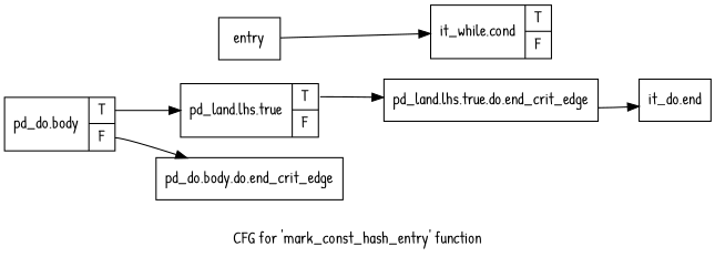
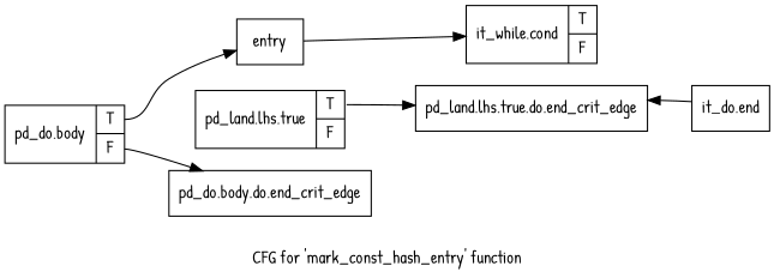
  digraph {
    fontname="Patrick Hand"
    label="CFG for 'mark_const_hash_entry' function"
    rankdir=LR
    node [fontname="Patrick Hand" shape=record]
    edge [fontname="Patrick Hand"]
    n1 [label="{entry}"]
    n2 [label="{it_while.cond|{<s0>T|<s1>F}}"]
    n3 [label="{pd_do.body|{<s0>T|<s1>F}}"]
    n4 [label="{pd_land.lhs.true|{<s0>T|<s1>F}}"]
    n5 [label="{pd_do.body.do.end_crit_edge}"]
    n6 [label="{pd_land.lhs.true.do.end_crit_edge}"]
    n7 [label="{it_do.end}"]
    n1 -> n2
-   n3 -> n4 [tailport=s0]
+   n3 -> n1 [tailport=s0]
    n3 -> n5 [tailport=s1]
    n4 -> n6 [tailport=s0]
-   n6 -> n7
+   n7 -> n6
  }
